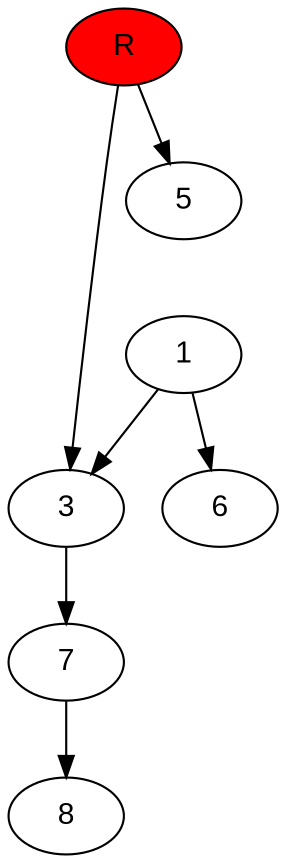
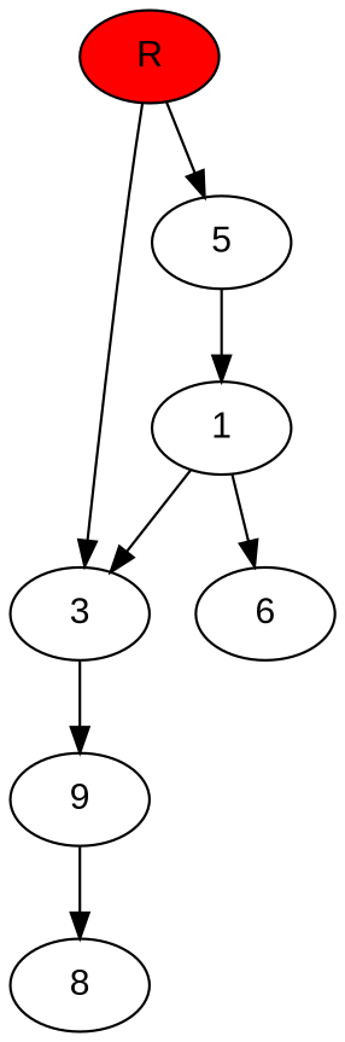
  digraph {
    fontname="Liberation Sans"
    node [fontname="Liberation Sans"]
    edge [fontname="Liberation Sans"]
    1
    3
    6
-   7
+   7 [label=9]
    8
    5
    R [fillcolor="#ff0000" style=filled]
    1 -> 3
    1 -> 6
    3 -> 7
    7 -> 8
+   5 -> 1
    R -> 3
    R -> 5
  }
